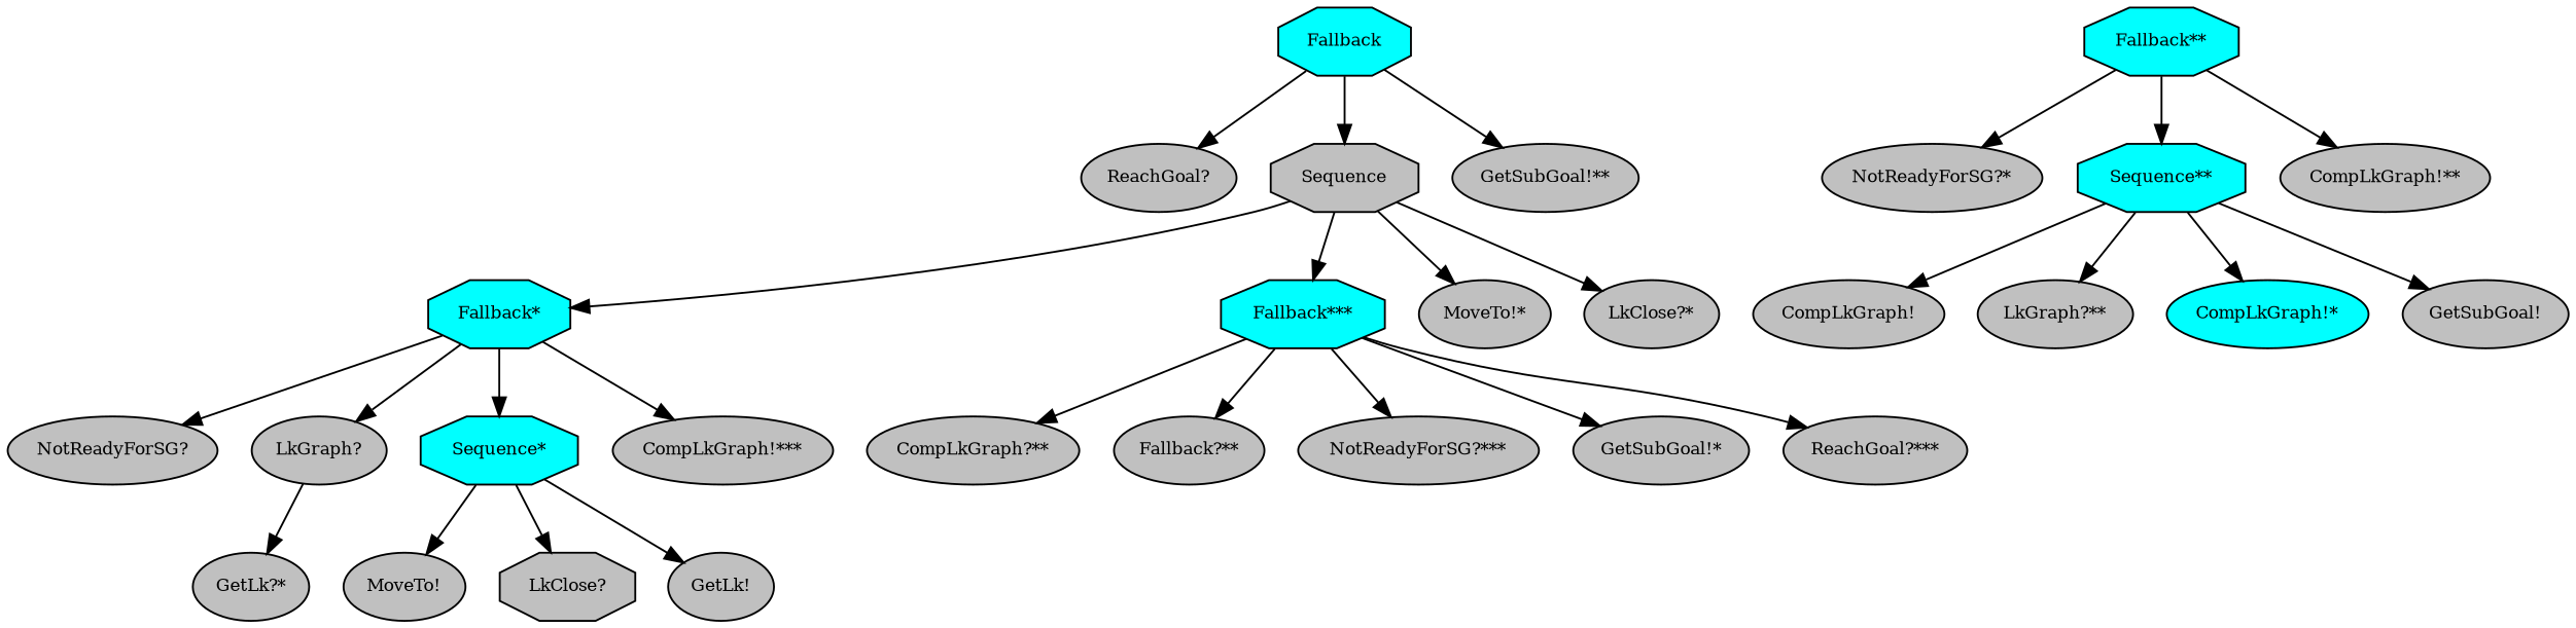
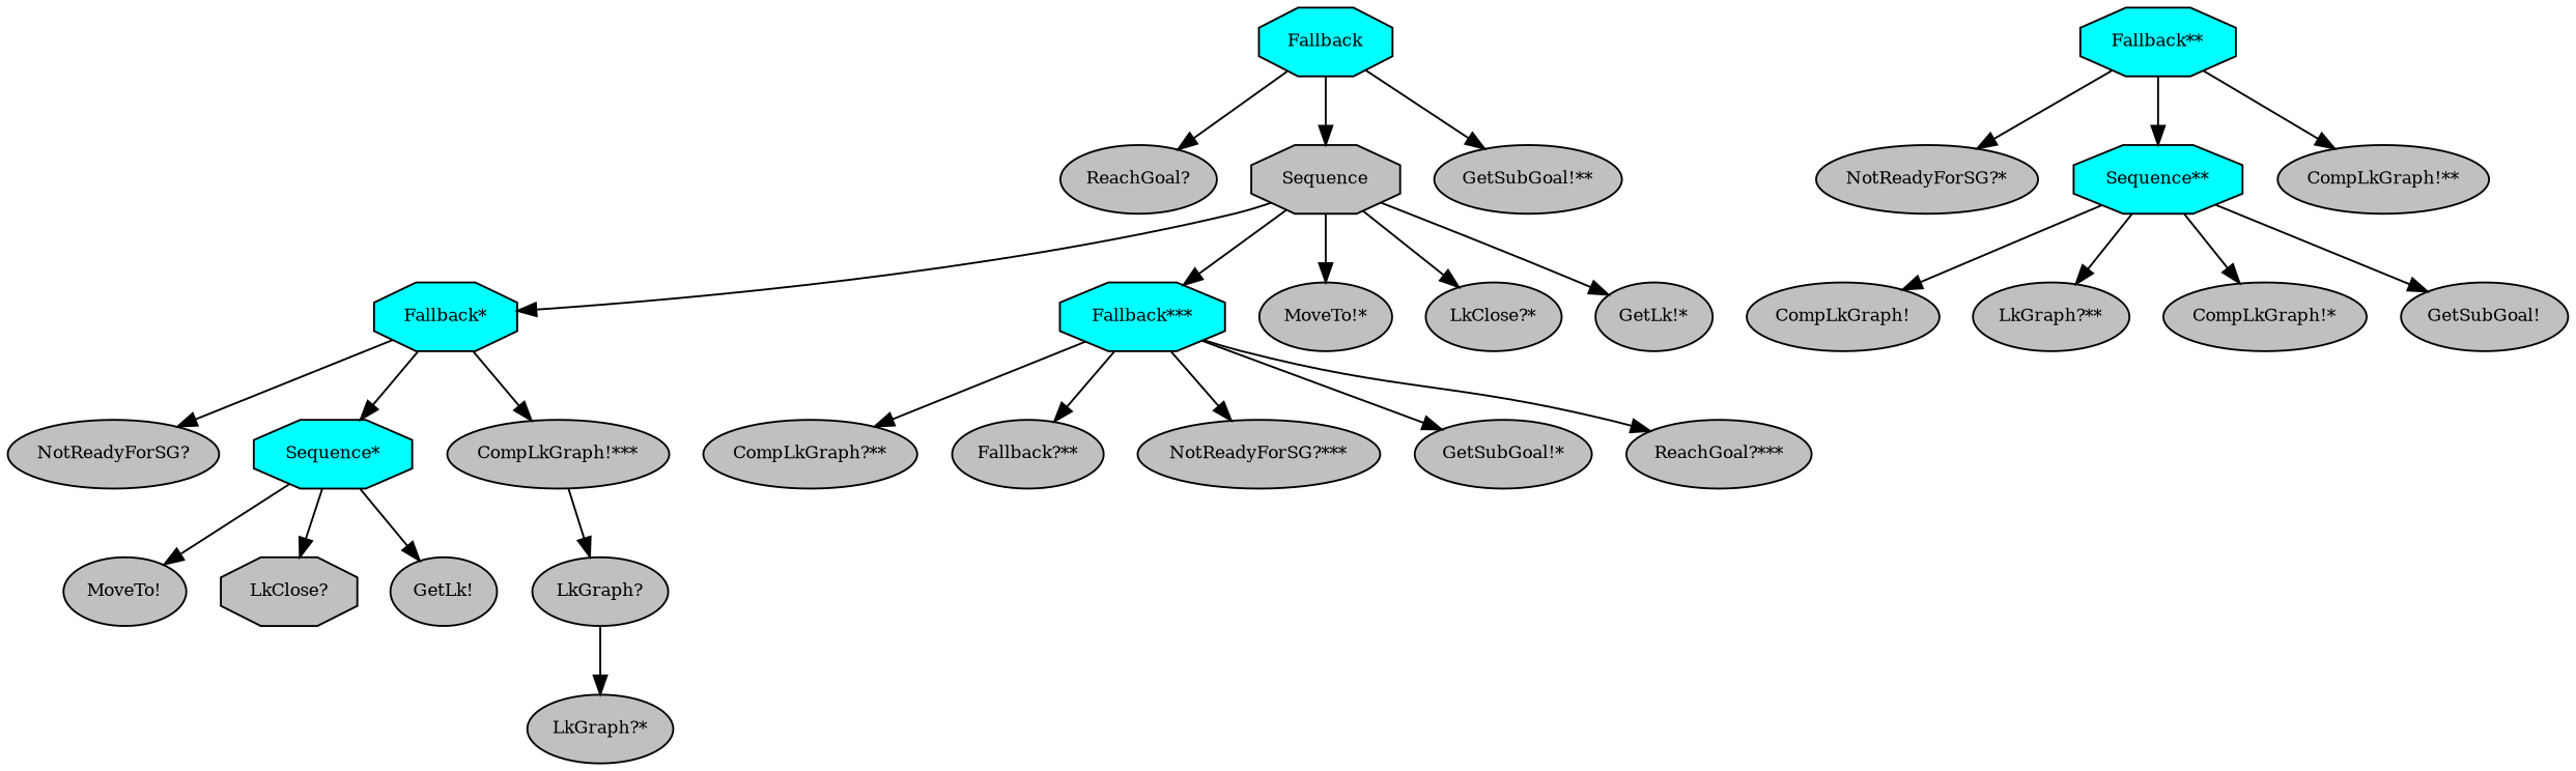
  digraph {
    fontname="times-roman"
    ordering=out
    node [fillcolor=gray fontcolor=black fontname="times-roman" fontsize=9 shape=ellipse style=filled]
    edge [fontname="times-roman"]
    n1 [fillcolor=cyan label=Fallback shape=octagon]
    n2 [label="ReachGoal?"]
    n3 [label=Sequence shape=octagon]
    n4 [label="GetSubGoal!**"]
    n5 [fillcolor=cyan label="Fallback*" shape=octagon]
    n6 [fillcolor=cyan label="Fallback***" shape=octagon]
    n7 [label="MoveTo!*"]
    n8 [label="LkClose?*"]
+   n9 [label="GetLk!*"]
    n10 [label="NotReadyForSG?"]
    n11 [label="LkGraph?"]
    n12 [fillcolor=cyan label="Sequence*" shape=octagon]
    n13 [label="CompLkGraph!***"]
    n14 [label="CompLkGraph?**"]
    n15 [label="Fallback?**"]
    n16 [label="NotReadyForSG?***"]
    n17 [label="GetSubGoal!*"]
    n18 [label="ReachGoal?***"]
-   n19 [label="GetLk?*"]
+   n19 [label="LkGraph?*"]
    n20 [label="MoveTo!"]
    n21 [label="LkClose?" shape=octagon]
    n22 [label="GetLk!"]
    n23 [fillcolor=cyan label="Fallback**" shape=octagon]
    n24 [label="NotReadyForSG?*"]
    n25 [fillcolor=cyan label="Sequence**" shape=octagon]
    n26 [label="CompLkGraph!**"]
    n27 [label="CompLkGraph!"]
    n28 [label="LkGraph?**"]
-   n29 [fillcolor=cyan label="CompLkGraph!*"]
+   n29 [label="CompLkGraph!*"]
    n30 [label="GetSubGoal!"]
    n1 -> n2
    n1 -> n3
    n1 -> n4
    n3 -> n5
    n3 -> n6
    n3 -> n7
    n3 -> n8
+   n3 -> n9
    n5 -> n10
-   n5 -> n11
+   n13 -> n11
    n5 -> n12
    n5 -> n13
    n6 -> n14
    n6 -> n15
    n6 -> n16
    n6 -> n17
    n6 -> n18
    n11 -> n19
    n12 -> n20
    n12 -> n21
    n12 -> n22
    n23 -> n24
    n23 -> n25
    n23 -> n26
    n25 -> n27
    n25 -> n28
    n25 -> n29
    n25 -> n30
  }
